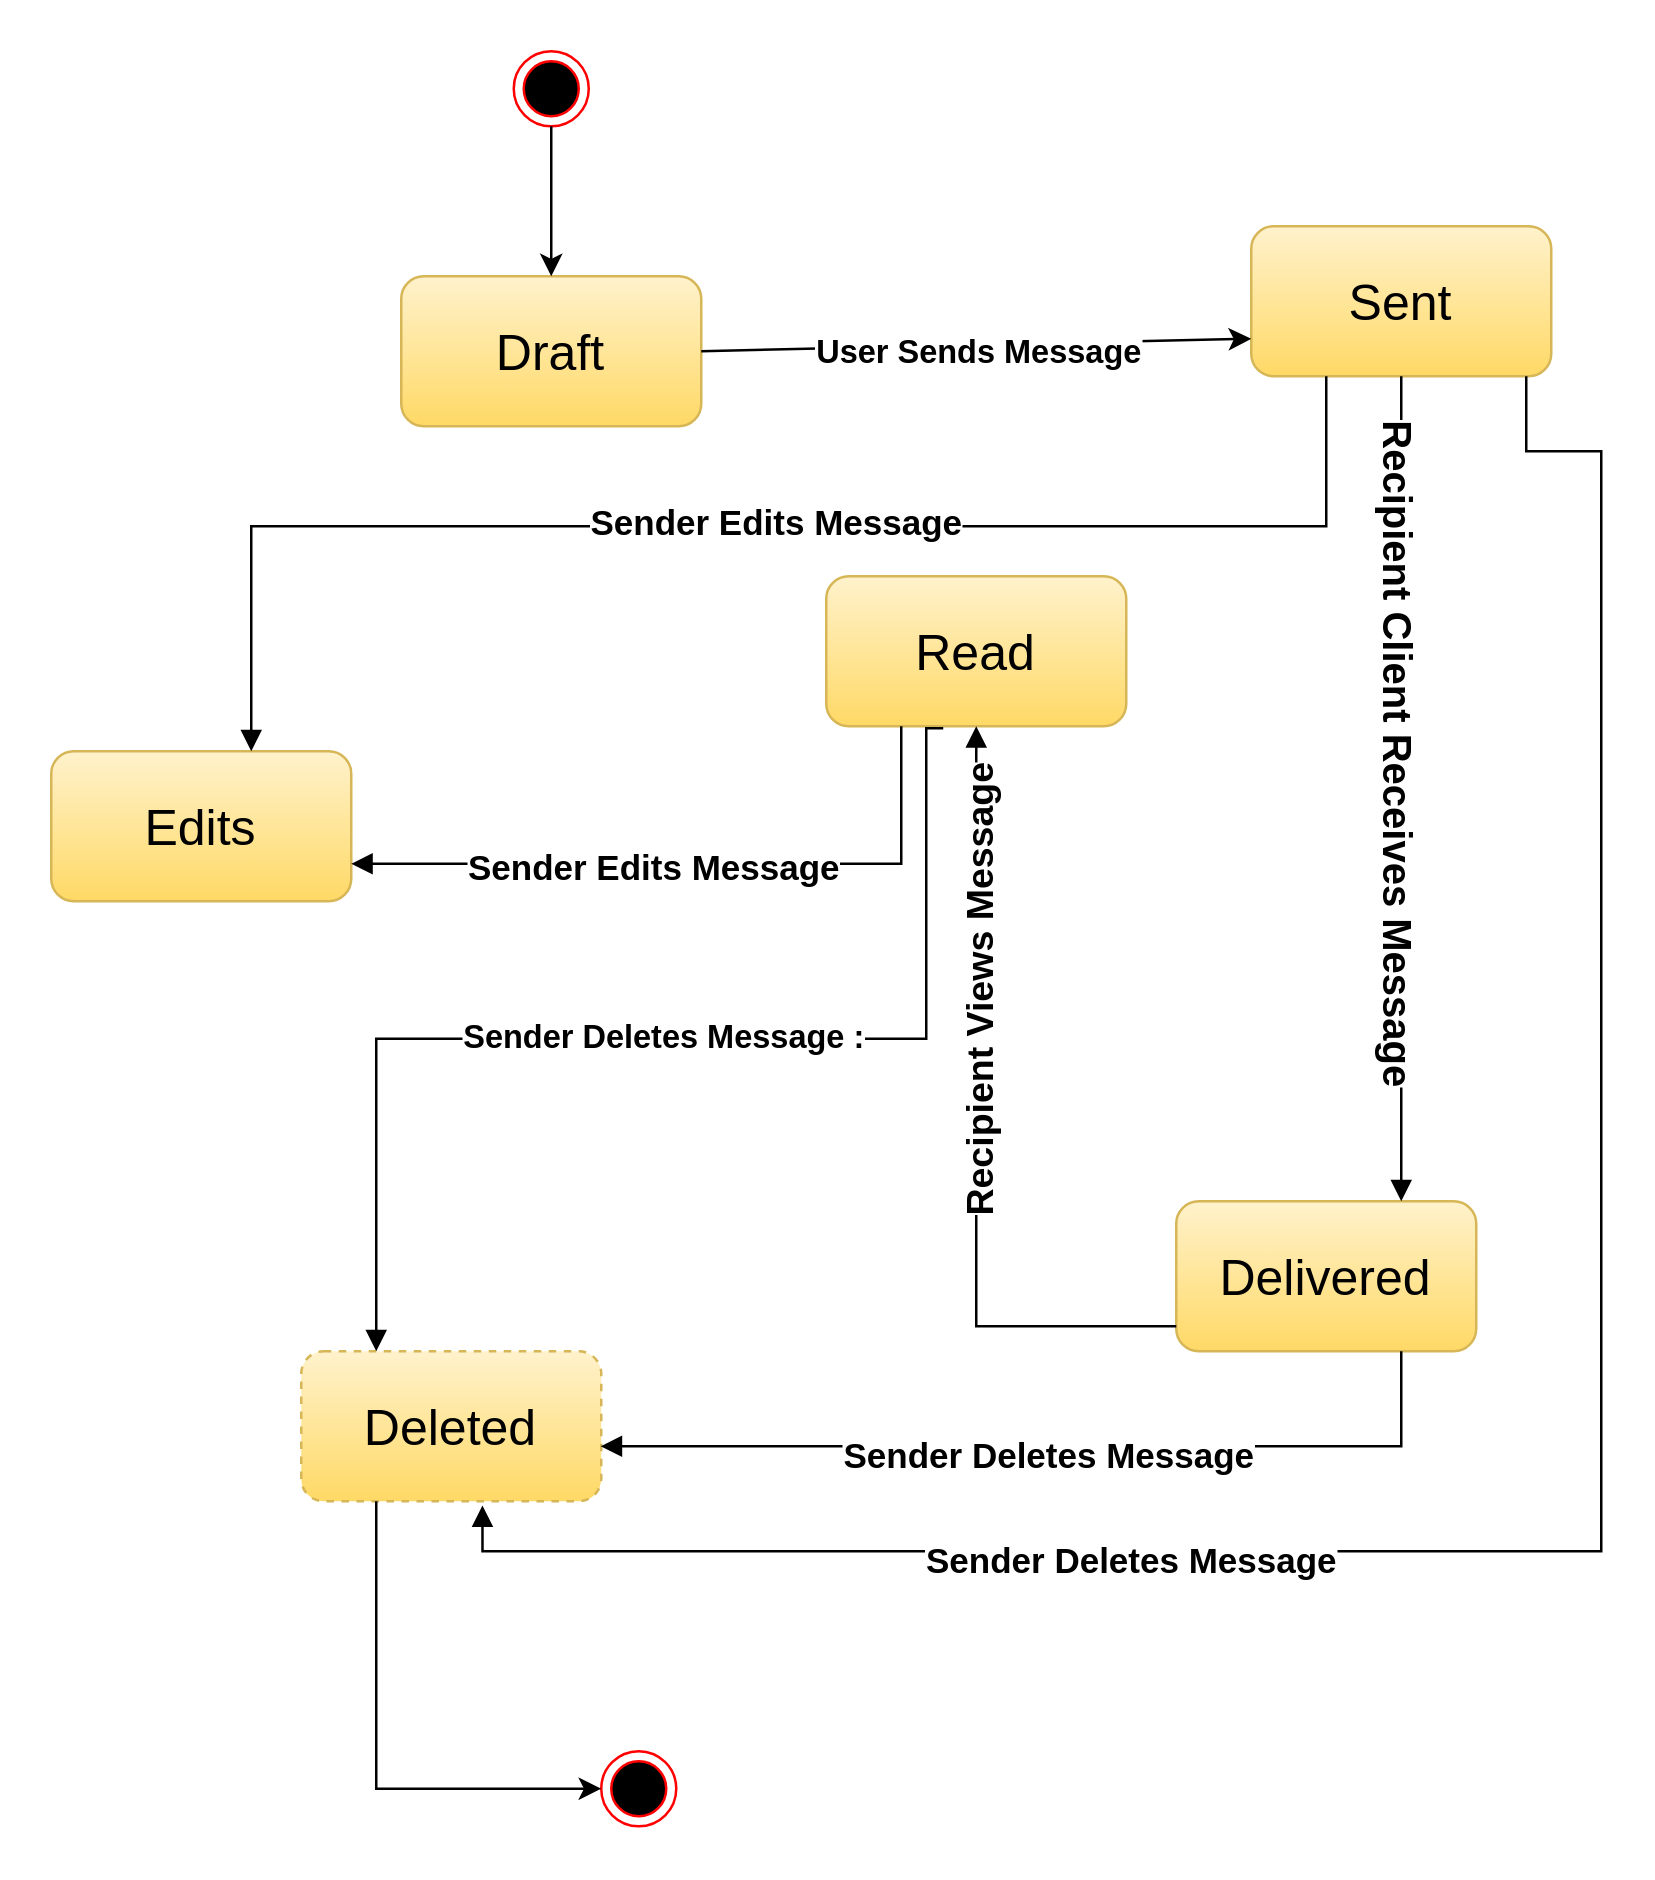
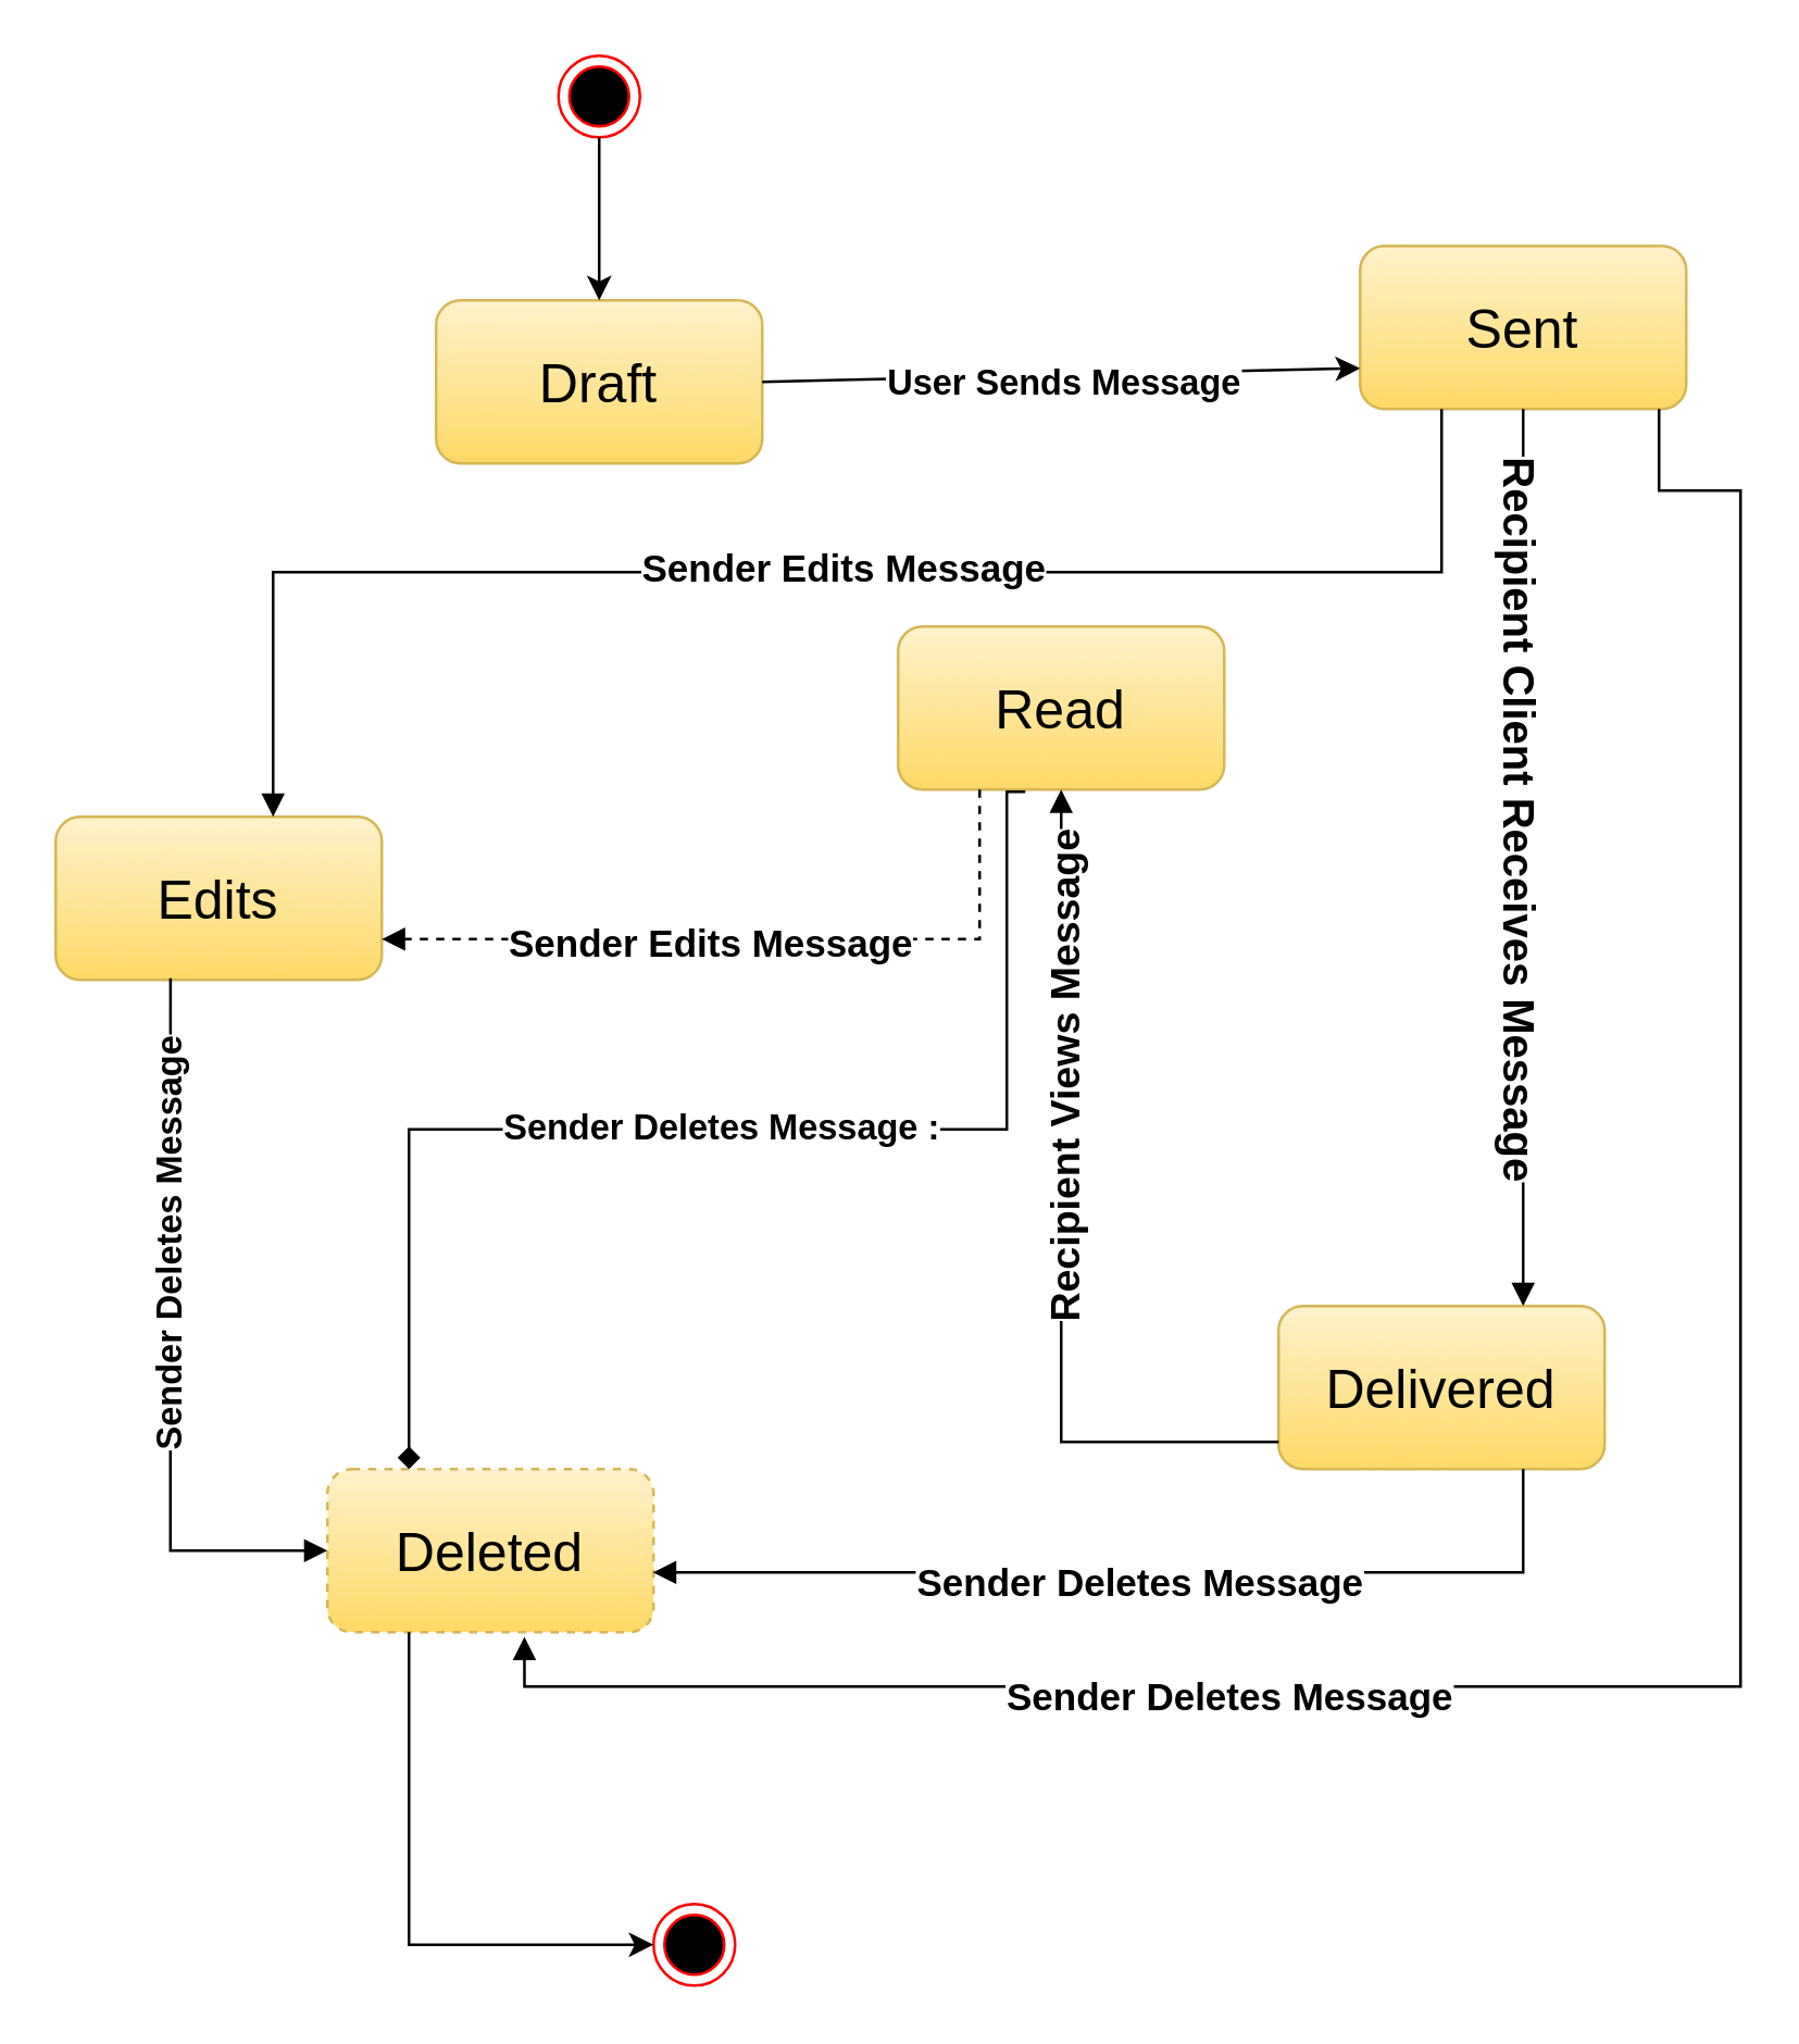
  <mxCell id="0" />
  <mxCell id="1" parent="0" />
  <mxCell id="2" value="" style="ellipse;html=1;shape=endState;fillColor=#000000;strokeColor=#ff0000;" vertex="1" parent="1"><mxGeometry x="240" y="700" width="30" height="30" as="geometry" /></mxCell>
  <mxCell id="3" value="" style="ellipse;html=1;shape=endState;fillColor=#000000;strokeColor=#ff0000;" vertex="1" parent="1"><mxGeometry x="205" y="20" width="30" height="30" as="geometry" /></mxCell>
  <mxCell id="4" value="&lt;span style=&quot;font-size: 20px;&quot;&gt;Sent&lt;/span&gt;" style="rounded=1;whiteSpace=wrap;html=1;fillColor=#fff2cc;strokeColor=#d6b656;gradientColor=#ffd966;" vertex="1" parent="1"><mxGeometry x="500" y="90" width="120" height="60" as="geometry" /></mxCell>
  <mxCell id="5" value="&lt;span style=&quot;font-size: 20px;&quot;&gt;Read&lt;/span&gt;" style="rounded=1;whiteSpace=wrap;html=1;fillColor=#fff2cc;strokeColor=#d6b656;gradientColor=#ffd966;" vertex="1" parent="1"><mxGeometry x="330" y="230" width="120" height="60" as="geometry" /></mxCell>
  <mxCell id="6" value="&lt;span style=&quot;font-size: 20px;&quot;&gt;Draft&lt;/span&gt;" style="rounded=1;whiteSpace=wrap;html=1;fillColor=#fff2cc;strokeColor=#d6b656;gradientColor=#ffd966;" vertex="1" parent="1"><mxGeometry x="160" y="110" width="120" height="60" as="geometry" /></mxCell>
  <mxCell id="7" value="&lt;span style=&quot;font-size: 20px;&quot;&gt;Deleted&lt;/span&gt;" style="rounded=1;whiteSpace=wrap;html=1;fillColor=#fff2cc;strokeColor=#d6b656;gradientColor=#ffd966;dashed=1;" vertex="1" parent="1"><mxGeometry x="120" y="540" width="120" height="60" as="geometry" /></mxCell>
  <mxCell id="8" value="&lt;span style=&quot;font-size: 20px;&quot;&gt;Edits&lt;/span&gt;" style="rounded=1;whiteSpace=wrap;html=1;fillColor=#fff2cc;strokeColor=#d6b656;gradientColor=#ffd966;" vertex="1" parent="1"><mxGeometry x="20" y="300" width="120" height="60" as="geometry" /></mxCell>
  <mxCell id="9" value="&lt;span style=&quot;font-size: 20px;&quot;&gt;Delivered&lt;/span&gt;" style="rounded=1;whiteSpace=wrap;html=1;fillColor=#fff2cc;strokeColor=#d6b656;gradientColor=#ffd966;" vertex="1" parent="1"><mxGeometry x="470" y="480" width="120" height="60" as="geometry" /></mxCell>
  <mxCell id="10" value="" style="endArrow=classic;html=1;rounded=0;exitX=0.5;exitY=1;exitDx=0;exitDy=0;" edge="1" parent="1" source="3" target="6"><mxGeometry width="50" height="50" relative="1" as="geometry"><mxPoint x="380" y="340" as="sourcePoint" /><mxPoint x="430" y="290" as="targetPoint" /><Array as="points" /></mxGeometry></mxCell>
  <mxCell id="11" value="" style="endArrow=classic;html=1;rounded=0;entryX=0;entryY=0.75;entryDx=0;entryDy=0;" edge="1" parent="1" target="4"><mxGeometry width="50" height="50" relative="1" as="geometry"><mxPoint x="280" y="140" as="sourcePoint" /><mxPoint x="330" y="90" as="targetPoint" /></mxGeometry></mxCell>
  <mxCell id="12" value="&lt;font style=&quot;font-size: 13px;&quot;&gt;&lt;b&gt;User Sends Message&lt;/b&gt;&lt;/font&gt;" style="edgeLabel;html=1;align=center;verticalAlign=middle;resizable=0;points=[];" vertex="1" connectable="0" parent="11"><mxGeometry x="-0.004" relative="1" as="geometry"><mxPoint x="1" y="2" as="offset" /></mxGeometry></mxCell>
  <mxCell id="13" value="dispatch" style="html=1;verticalAlign=middle;endArrow=block;curved=0;rounded=0;exitX=0.5;exitY=1;exitDx=0;exitDy=0;horizontal=0;" edge="1" parent="1" source="4"><mxGeometry width="80" relative="1" as="geometry"><mxPoint x="550" y="210" as="sourcePoint" /><mxPoint x="560" y="480" as="targetPoint" /></mxGeometry></mxCell>
  <mxCell id="14" value="&lt;font style=&quot;font-size: 16px;&quot;&gt;&lt;b&gt;Recipient Client Receives Message&lt;/b&gt;&lt;/font&gt;" style="edgeLabel;html=1;align=center;verticalAlign=middle;resizable=0;points=[];rotation=90;" vertex="1" connectable="0" parent="13"><mxGeometry x="0.063" y="-4" relative="1" as="geometry"><mxPoint x="4" y="-25" as="offset" /></mxGeometry></mxCell>
  <mxCell id="15" value="&lt;font style=&quot;font-size: 15px;&quot;&gt;&lt;b&gt;Recipient Views Message&lt;/b&gt;&lt;/font&gt;" style="html=1;verticalAlign=bottom;endArrow=block;rounded=0;edgeStyle=orthogonalEdgeStyle;horizontal=0;entryX=0.5;entryY=1;entryDx=0;entryDy=0;" edge="1" parent="1" target="5"><mxGeometry x="0.316" y="-10" width="80" relative="1" as="geometry"><mxPoint x="470" y="530" as="sourcePoint" /><mxPoint x="390" y="310" as="targetPoint" /><Array as="points"><mxPoint x="390" y="530" /></Array><mxPoint as="offset" /></mxGeometry></mxCell>
  <mxCell id="16" value="" style="html=1;verticalAlign=bottom;endArrow=block;rounded=0;edgeStyle=orthogonalEdgeStyle;exitX=0.25;exitY=1;exitDx=0;exitDy=0;" edge="1" parent="1" source="4"><mxGeometry width="80" relative="1" as="geometry"><mxPoint x="540" y="231" as="sourcePoint" /><mxPoint x="100" y="300" as="targetPoint" /><Array as="points"><mxPoint x="530" y="210" /><mxPoint x="100" y="210" /></Array></mxGeometry></mxCell>
  <mxCell id="17" value="&lt;font style=&quot;font-size: 14px;&quot;&gt;&lt;b&gt;Sender Edits Message&lt;/b&gt;&lt;/font&gt;" style="edgeLabel;html=1;align=center;verticalAlign=middle;resizable=0;points=[];" vertex="1" connectable="0" parent="16"><mxGeometry x="-0.031" y="-2" relative="1" as="geometry"><mxPoint as="offset" /></mxGeometry></mxCell>
- <mxCell id="18" value="" style="html=1;verticalAlign=bottom;endArrow=block;rounded=0;entryX=1;entryY=0.75;entryDx=0;entryDy=0;edgeStyle=orthogonalEdgeStyle;exitX=0.25;exitY=1;exitDx=0;exitDy=0;" edge="1" parent="1" source="5" target="8"><mxGeometry width="80" relative="1" as="geometry"><mxPoint x="250" y="340" as="sourcePoint" /><mxPoint x="330" y="340" as="targetPoint" /></mxGeometry></mxCell>
+ <mxCell id="18" value="" style="html=1;verticalAlign=bottom;endArrow=block;rounded=0;entryX=1;entryY=0.75;entryDx=0;entryDy=0;edgeStyle=orthogonalEdgeStyle;exitX=0.25;exitY=1;exitDx=0;exitDy=0;dashed=1;" edge="1" parent="1" source="5" target="8"><mxGeometry width="80" relative="1" as="geometry"><mxPoint x="250" y="340" as="sourcePoint" /><mxPoint x="330" y="340" as="targetPoint" /></mxGeometry></mxCell>
  <mxCell id="19" value="&lt;font style=&quot;font-size: 14px;&quot;&gt;&lt;b&gt;Sender Edits Message&lt;/b&gt;&lt;/font&gt;" style="edgeLabel;html=1;align=center;verticalAlign=middle;resizable=0;points=[];" vertex="1" connectable="0" parent="18"><mxGeometry x="0.021" y="1" relative="1" as="geometry"><mxPoint x="-15" as="offset" /></mxGeometry></mxCell>
  <mxCell id="20" value="" style="endArrow=block;endFill=1;html=1;edgeStyle=orthogonalEdgeStyle;align=left;verticalAlign=top;rounded=0;entryX=0.604;entryY=1.028;entryDx=0;entryDy=0;entryPerimeter=0;" edge="1" parent="1" target="7"><mxGeometry x="-1" relative="1" as="geometry"><mxPoint x="610" y="150" as="sourcePoint" /><mxPoint x="530" y="390" as="targetPoint" /><Array as="points"><mxPoint x="610" y="150" /><mxPoint x="610" y="180" /><mxPoint x="640" y="180" /><mxPoint x="640" y="620" /><mxPoint x="192" y="620" /></Array></mxGeometry></mxCell>
  <mxCell id="21" value="&lt;font style=&quot;font-size: 14px;&quot;&gt;&lt;b&gt;Sender Deletes Message&lt;/b&gt;&lt;/font&gt;" style="edgeLabel;html=1;align=center;verticalAlign=middle;resizable=0;points=[];" vertex="1" connectable="0" parent="20"><mxGeometry x="0.427" y="3" relative="1" as="geometry"><mxPoint as="offset" /></mxGeometry></mxCell>
  <mxCell id="22" value="" style="html=1;verticalAlign=bottom;endArrow=block;rounded=0;entryX=0.998;entryY=0.634;entryDx=0;entryDy=0;entryPerimeter=0;edgeStyle=orthogonalEdgeStyle;exitX=0.75;exitY=1;exitDx=0;exitDy=0;" edge="1" parent="1" source="9" target="7"><mxGeometry width="80" relative="1" as="geometry"><mxPoint x="560" y="550" as="sourcePoint" /><mxPoint x="390" y="560" as="targetPoint" /><Array as="points"><mxPoint x="560" y="578" /></Array></mxGeometry></mxCell>
  <mxCell id="23" value="&lt;font style=&quot;font-size: 14px;&quot;&gt;&lt;b&gt;Sender Deletes Message&lt;/b&gt;&lt;/font&gt;" style="edgeLabel;html=1;align=center;verticalAlign=middle;resizable=0;points=[];" vertex="1" connectable="0" parent="22"><mxGeometry x="0.007" y="3" relative="1" as="geometry"><mxPoint as="offset" /></mxGeometry></mxCell>
- <mxCell id="24" value="" style="html=1;verticalAlign=bottom;endArrow=block;rounded=0;exitX=0.39;exitY=1.013;exitDx=0;exitDy=0;exitPerimeter=0;edgeStyle=orthogonalEdgeStyle;" edge="1" parent="1" source="5" target="7"><mxGeometry width="80" relative="1" as="geometry"><mxPoint x="230" y="470" as="sourcePoint" /><mxPoint x="310" y="470" as="targetPoint" /><Array as="points"><mxPoint x="370" y="291" /><mxPoint x="370" y="415" /><mxPoint x="150" y="415" /></Array></mxGeometry></mxCell>
+ <mxCell id="24" value="" style="html=1;verticalAlign=bottom;endArrow=diamond;rounded=0;exitX=0.39;exitY=1.013;exitDx=0;exitDy=0;exitPerimeter=0;edgeStyle=orthogonalEdgeStyle;" edge="1" parent="1" source="5" target="7"><mxGeometry width="80" relative="1" as="geometry"><mxPoint x="230" y="470" as="sourcePoint" /><mxPoint x="310" y="470" as="targetPoint" /><Array as="points"><mxPoint x="370" y="291" /><mxPoint x="370" y="415" /><mxPoint x="150" y="415" /></Array></mxGeometry></mxCell>
  <mxCell id="25" value="&lt;font style=&quot;font-size: 13px;&quot;&gt;&lt;b&gt;Sender Deletes Message :&lt;/b&gt;&lt;/font&gt;" style="edgeLabel;html=1;align=center;verticalAlign=middle;resizable=0;points=[];" vertex="1" connectable="0" parent="24"><mxGeometry x="-0.006" y="-2" relative="1" as="geometry"><mxPoint as="offset" /></mxGeometry></mxCell>
+ <mxCell id="26" value="&lt;font style=&quot;font-size: 13px;&quot;&gt;&lt;b&gt;Sender Deletes Message&lt;/b&gt;&lt;/font&gt;" style="html=1;verticalAlign=bottom;endArrow=block;rounded=0;exitX=0.352;exitY=0.99;exitDx=0;exitDy=0;exitPerimeter=0;entryX=0;entryY=0.5;entryDx=0;entryDy=0;edgeStyle=orthogonalEdgeStyle;horizontal=0;" edge="1" parent="1" source="8" target="7"><mxGeometry x="-0.251" y="8" width="80" relative="1" as="geometry"><mxPoint x="30" y="450" as="sourcePoint" /><mxPoint x="110" y="450" as="targetPoint" /><Array as="points"><mxPoint x="62" y="570" /></Array><mxPoint as="offset" /></mxGeometry></mxCell>
  <mxCell id="27" value="" style="endArrow=classic;html=1;rounded=0;entryX=0;entryY=0.5;entryDx=0;entryDy=0;exitX=0.25;exitY=1;exitDx=0;exitDy=0;edgeStyle=orthogonalEdgeStyle;" edge="1" parent="1" source="7" target="2"><mxGeometry width="50" height="50" relative="1" as="geometry"><mxPoint x="190" y="690" as="sourcePoint" /><mxPoint x="240" y="640" as="targetPoint" /></mxGeometry></mxCell>
